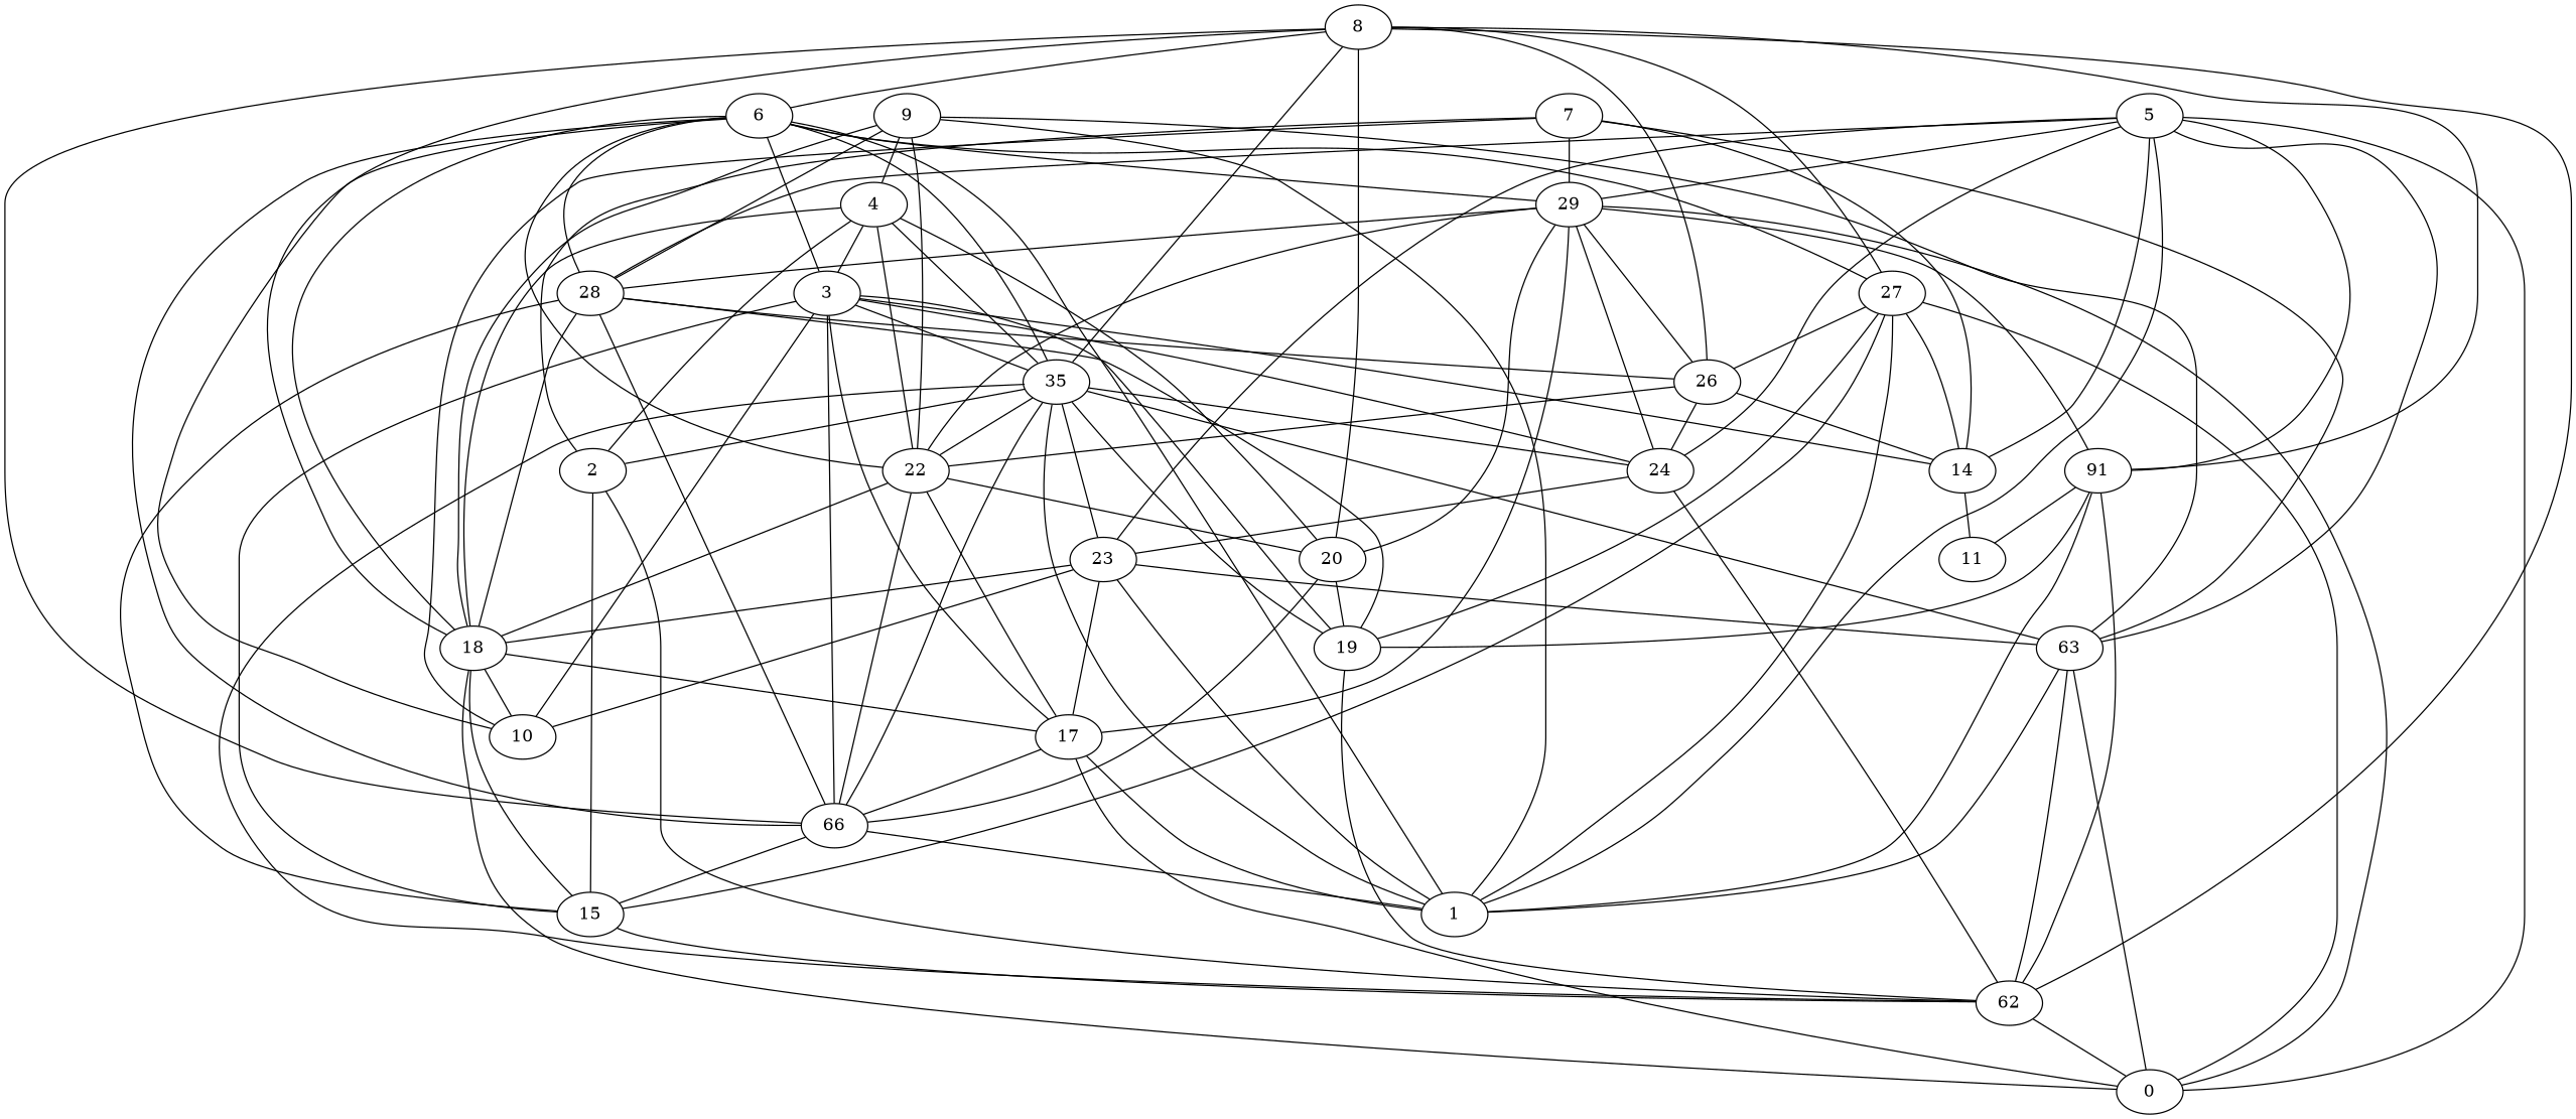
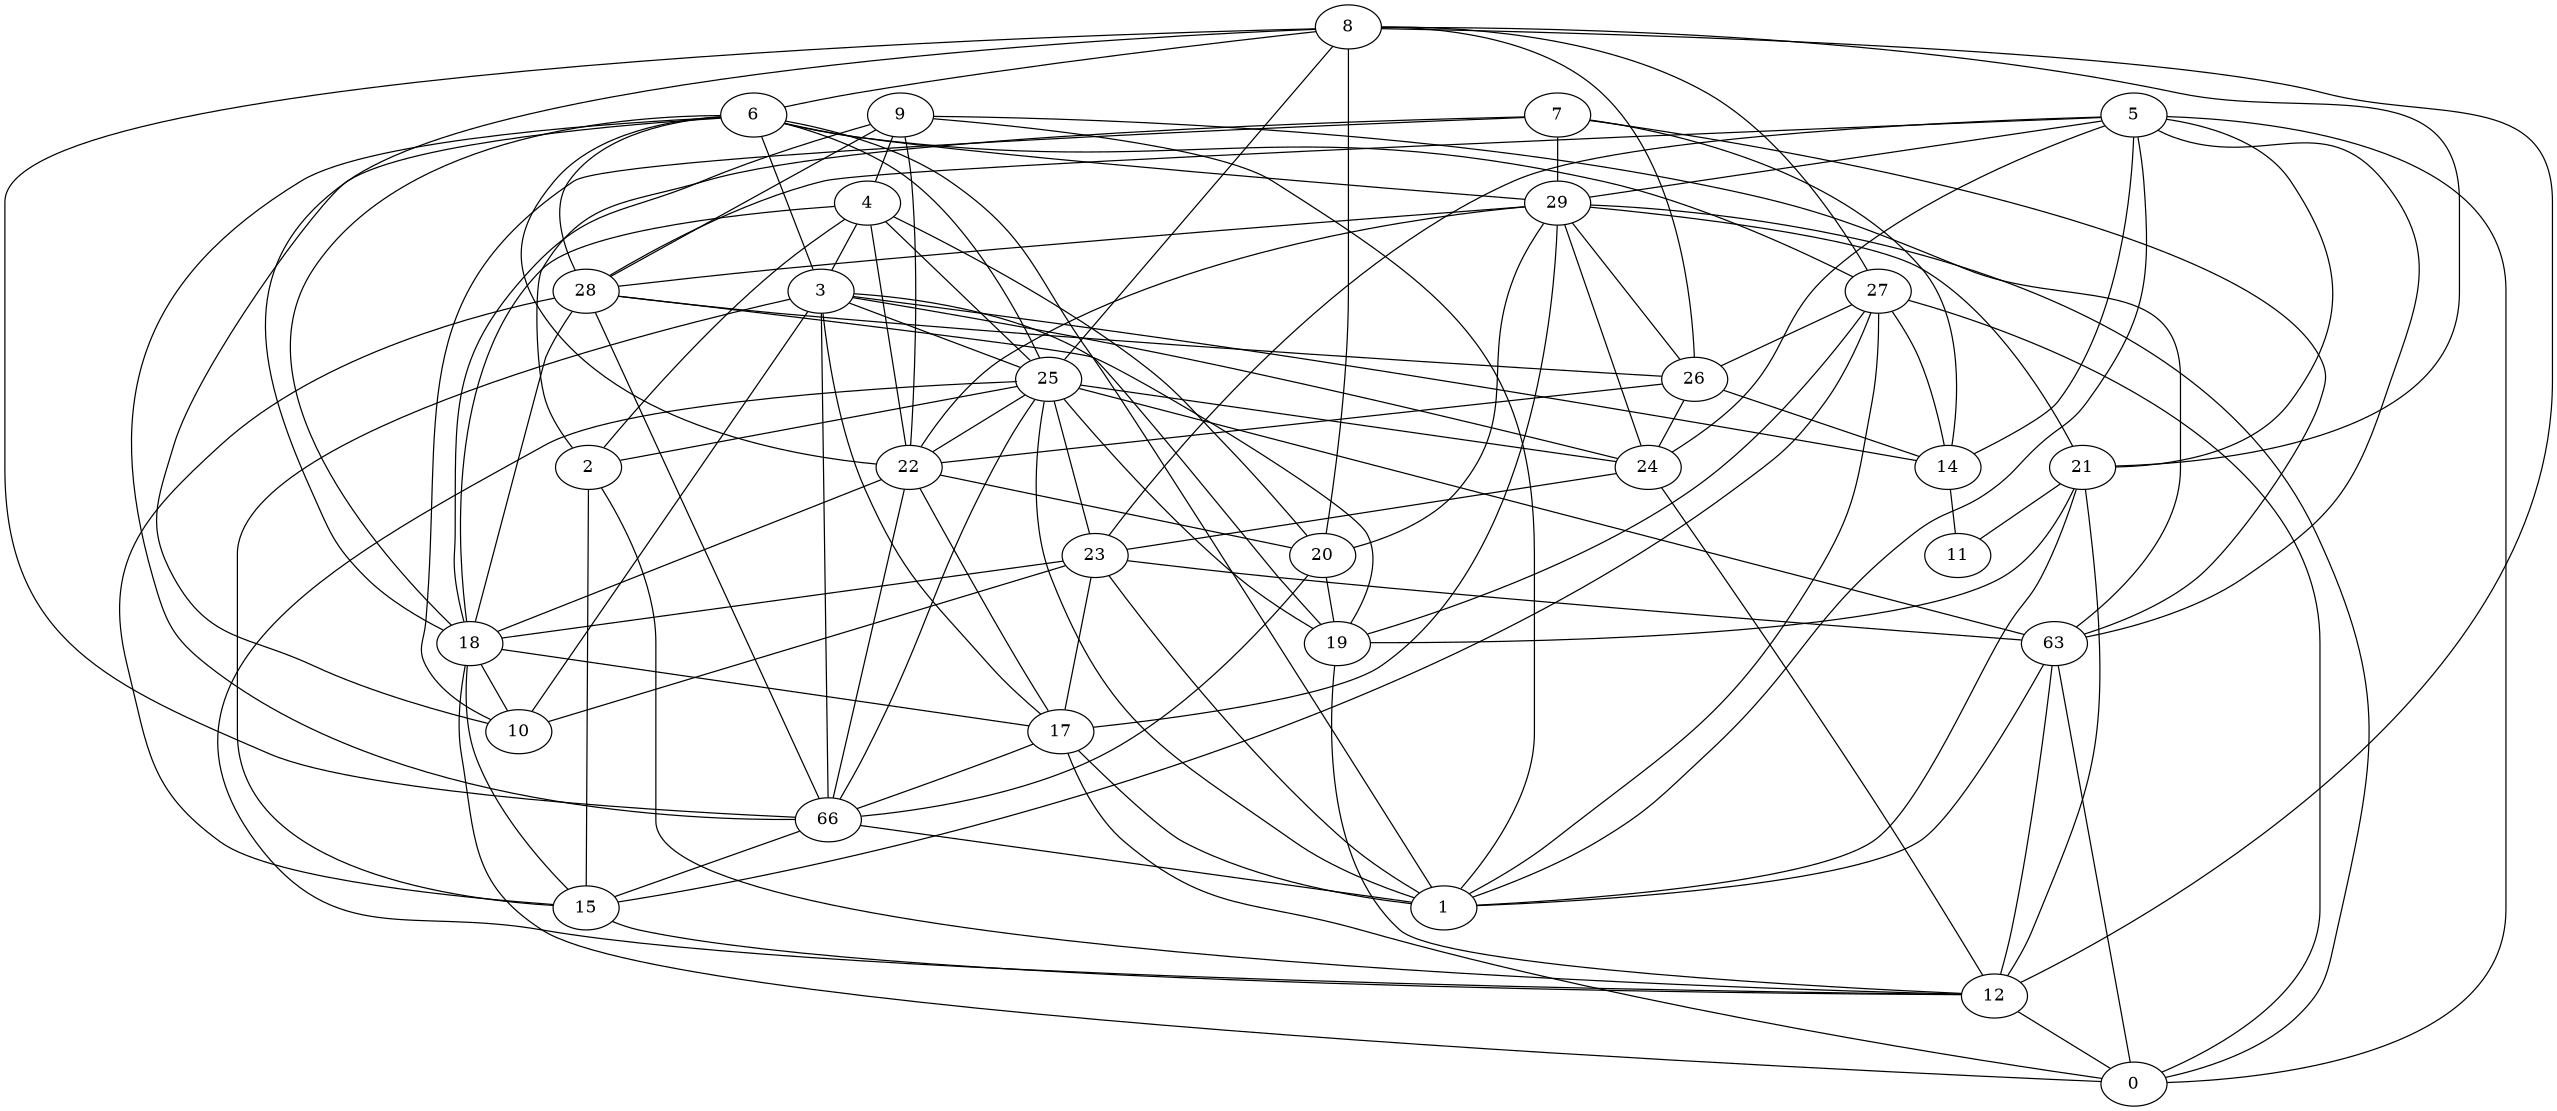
  digraph {
    edge [color=black dir=none]
    4
    3
    2
    22
    20
    18
-   25 [label=35]
+   25
    15
    17
    10
    14
    n12 [label=66]
    19
-   12 [label=62]
+   12
    n15 [label=63]
    1
    0
    11
    29
    26
-   21 [label=91]
+   21
    24
    28
    23
    9
    27
    7
    6
    5
    8
    subgraph sub_1 {
      4
      3
      2
      22
      20
      18
      25
      15
      17
      10
      14
      n12
      19
      12
      n15
      1
      0
      11
      29
      26
      21
      24
      28
      23
      9
      27
      7
      6
      5
      8
    }
    4 -> 3
    4 -> 2
    4 -> 22
    4 -> 20
    4 -> 18
    4 -> 25
    3 -> 25
    3 -> 15
    3 -> 17
    3 -> 10
    3 -> 14
    3 -> n12
    3 -> 19
    3 -> 24
    2 -> 15
    2 -> 12
    22 -> 20
    22 -> 18
    22 -> 17
    22 -> n12
    20 -> n12
    20 -> 19
    18 -> 15
    18 -> 17
    18 -> 10
    18 -> 0
    25 -> 2
    25 -> 22
    25 -> n12
    25 -> 19
    25 -> 12
    25 -> n15
    25 -> 1
    25 -> 24
    25 -> 23
    15 -> 12
    17 -> n12
    17 -> 1
    17 -> 0
    14 -> 11
    n12 -> 15
    n12 -> 1
    19 -> 12
    12 -> 0
    n15 -> 12
    n15 -> 1
    n15 -> 0
    29 -> 22
    29 -> 20
    29 -> 17
    29 -> 0
    29 -> 26
    29 -> 21
    29 -> 24
    29 -> 28
    26 -> 22
    26 -> 14
    26 -> 24
    21 -> 19
    21 -> 12
    21 -> 1
    21 -> 11
    24 -> 12
    24 -> 23
    28 -> 18
    28 -> 15
    28 -> n12
    28 -> 19
    28 -> 26
    23 -> 18
    23 -> 17
    23 -> 10
    23 -> n15
    23 -> 1
    9 -> 4
    9 -> 22
    9 -> 18
    9 -> n15
    9 -> 1
    9 -> 28
    27 -> 15
    27 -> 14
    27 -> 19
    27 -> 1
    27 -> 0
    27 -> 26
    7 -> 2
    7 -> 10
    7 -> 14
    7 -> n15
    7 -> 29
    6 -> 3
    6 -> 22
    6 -> 18
    6 -> 25
    6 -> 10
    6 -> n12
    6 -> 1
    6 -> 29
    6 -> 28
    6 -> 27
    5 -> 14
    5 -> n15
    5 -> 1
    5 -> 0
    5 -> 29
    5 -> 21
    5 -> 24
    5 -> 28
    5 -> 23
    8 -> 20
    8 -> 18
    8 -> 25
    8 -> n12
    8 -> 12
    8 -> 26
    8 -> 21
    8 -> 27
    8 -> 6
  }
